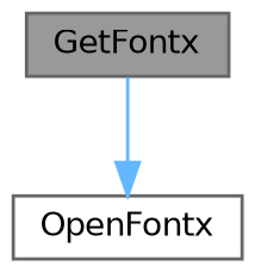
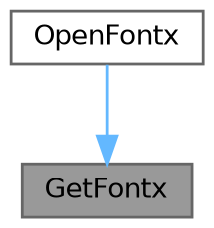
  digraph {
    rankdir=TB
    node [fontname=Helvetica fontsize=10 shape=box style=filled]
    n1 [color=gray40 fillcolor=grey60 fontcolor=black height=0.2 label=GetFontx width=0.4]
    n2 [color=grey40 fillcolor=white height=0.2 label=OpenFontx width=0.4]
-   n1 -> n2 [color=steelblue1 fontname=Helvetica fontsize=10 labelfontname=Helvetica labelfontsize=10 style=solid]
+   n2 -> n1 [color=steelblue1 fontname=Helvetica fontsize=10 labelfontname=Helvetica labelfontsize=10 style=solid]
  }
